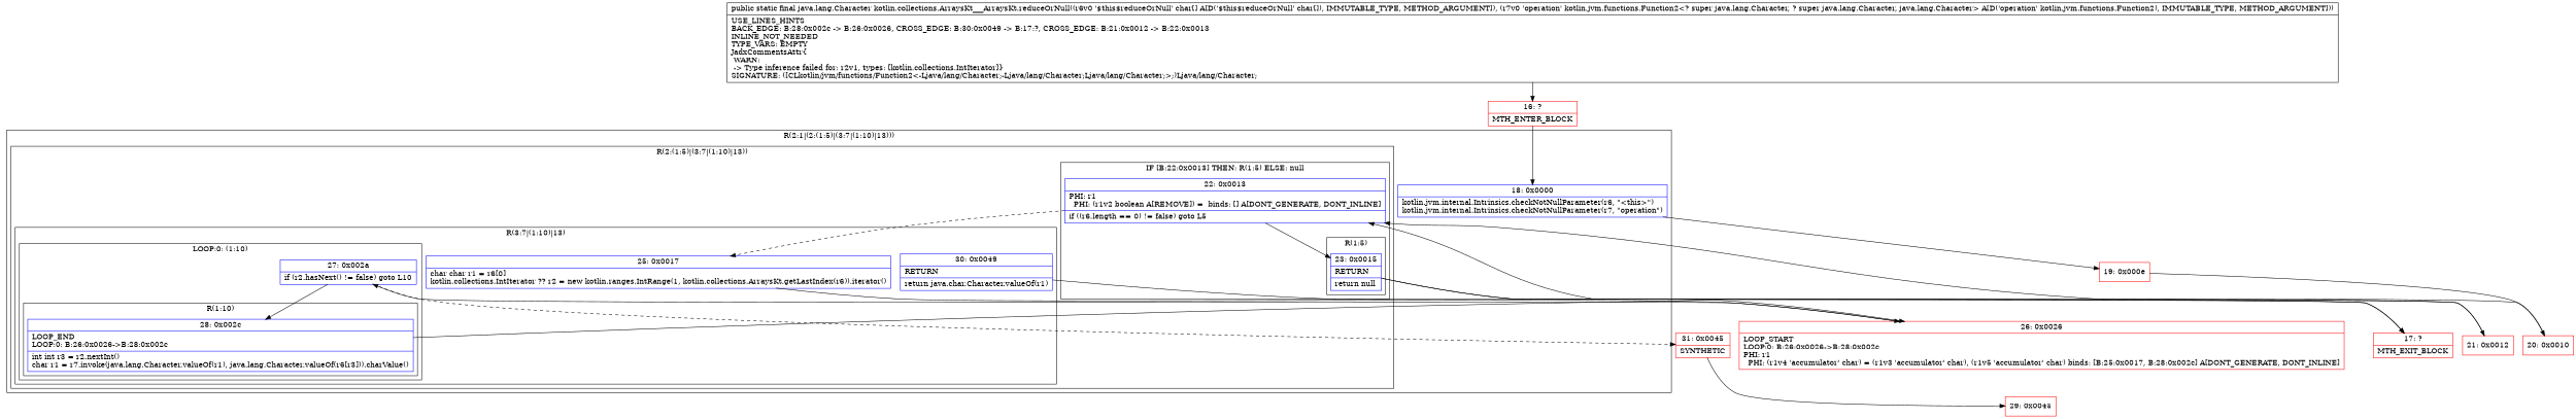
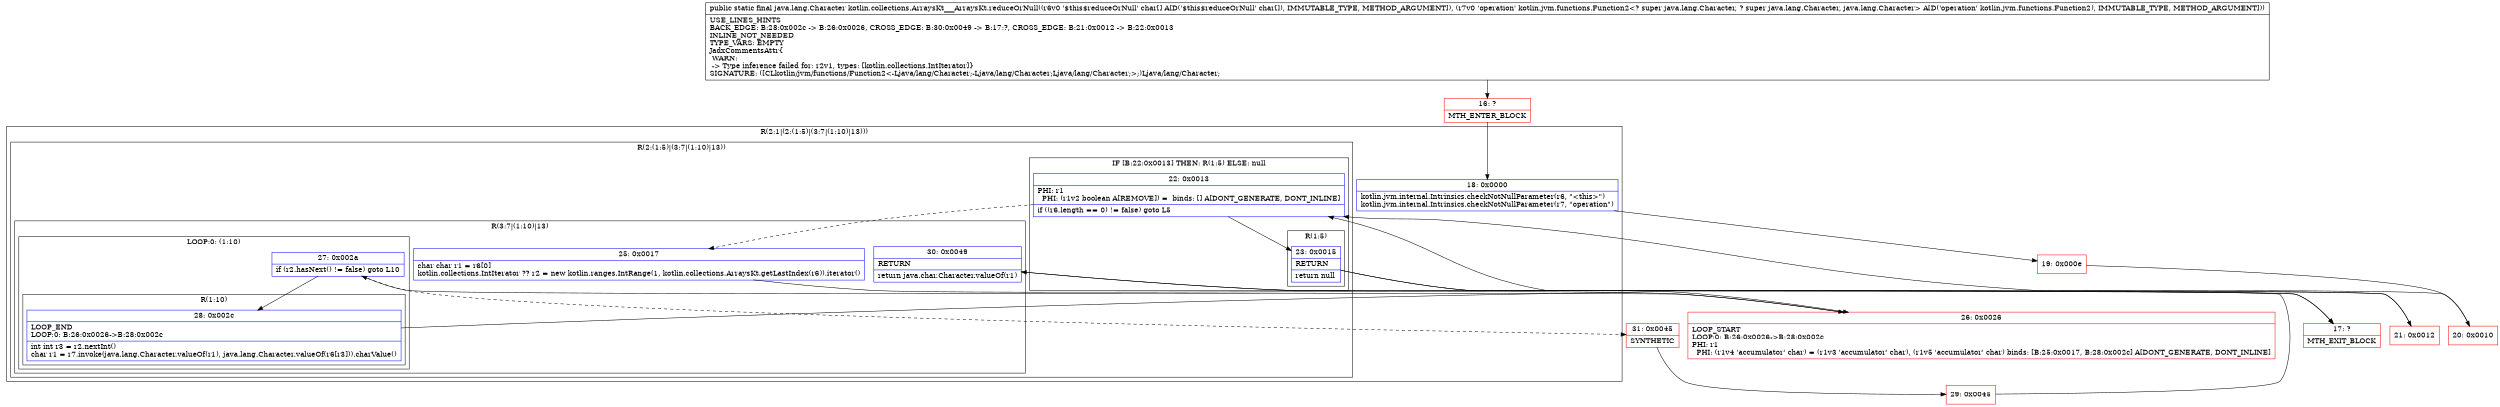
  digraph {
    node [color=red shape=record]
    n1 [color=blue label="{23\:\ 0x0015|RETURN\l|return null\l}"]
    n2 [color=blue label="{22\:\ 0x0013|PHI: r1 \l  PHI: (r1v2 boolean A[REMOVE]) =  binds: [] A[DONT_GENERATE, DONT_INLINE]\l|if ((r6.length == 0) != false) goto L5\l}"]
    n3 [color=blue label="{28\:\ 0x002c|LOOP_END\lLOOP:0: B:26:0x0026\-\>B:28:0x002c\l|int int r3 = r2.nextInt()\lchar r1 = r7.invoke(java.lang.Character.valueOf(r1), java.lang.Character.valueOf(r6[r3])).charValue()\l}"]
    n4 [color=blue label="{27\:\ 0x002a|if (r2.hasNext() != false) goto L10\l}"]
    n5 [color=blue label="{25\:\ 0x0017|char char r1 = r6[0]\lkotlin.collections.IntIterator ?? r2 = new kotlin.ranges.IntRange(1, kotlin.collections.ArraysKt.getLastIndex(r6)).iterator()\l}"]
    n6 [color=blue label="{30\:\ 0x0049|RETURN\l|return java.char.Character.valueOf(r1)\l}"]
    n7 [color=blue label="{18\:\ 0x0000|kotlin.jvm.internal.Intrinsics.checkNotNullParameter(r6, \"\<this\>\")\lkotlin.jvm.internal.Intrinsics.checkNotNullParameter(r7, \"operation\")\l}"]
    n8 [label="{17\:\ ?|MTH_EXIT_BLOCK\l}"]
    n9 [label="{21\:\ 0x0012}"]
    n10 [label="{26\:\ 0x0026|LOOP_START\lLOOP:0: B:26:0x0026\-\>B:28:0x002c\lPHI: r1 \l  PHI: (r1v4 'accumulator' char) = (r1v3 'accumulator' char), (r1v5 'accumulator' char) binds: [B:25:0x0017, B:28:0x002c] A[DONT_GENERATE, DONT_INLINE]\l}"]
    n11 [label="{31\:\ 0x0045|SYNTHETIC\l}"]
    n12 [label="{19\:\ 0x000e}"]
    n13 [label="{20\:\ 0x0010}"]
    n14 [label="{29\:\ 0x0045}"]
    n15 [label="{16\:\ ?|MTH_ENTER_BLOCK\l}"]
    n16 [label="{public static final java.lang.Character kotlin.collections.ArraysKt___ArraysKt.reduceOrNull((r6v0 '$this$reduceOrNull' char[] A[D('$this$reduceOrNull' char[]), IMMUTABLE_TYPE, METHOD_ARGUMENT]), (r7v0 'operation' kotlin.jvm.functions.Function2\<? super java.lang.Character, ? super java.lang.Character, java.lang.Character\> A[D('operation' kotlin.jvm.functions.Function2), IMMUTABLE_TYPE, METHOD_ARGUMENT]))  | USE_LINES_HINTS\lBACK_EDGE: B:28:0x002c \-\> B:26:0x0026, CROSS_EDGE: B:30:0x0049 \-\> B:17:?, CROSS_EDGE: B:21:0x0012 \-\> B:22:0x0013\lINLINE_NOT_NEEDED\lTYPE_VARS: EMPTY\lJadxCommentsAttr\{\l WARN: \l \-\> Type inference failed for: r2v1, types: [kotlin.collections.IntIterator]\}\lSIGNATURE: ([CLkotlin\/jvm\/functions\/Function2\<\-Ljava\/lang\/Character;\-Ljava\/lang\/Character;Ljava\/lang\/Character;\>;)Ljava\/lang\/Character;\l}" color=""]
    subgraph cluster_1 {
      label="R(2:1|(2:(1:5)|(3:7|(1:10)|13)))"
      n7
      subgraph cluster_2 {
        label="R(2:(1:5)|(3:7|(1:10)|13))"
        subgraph cluster_3 {
          label="IF [B:22:0x0013] THEN: R(1:5) ELSE: null"
          n2
          subgraph cluster_4 {
            label="R(1:5)"
            n1
          }
        }
        subgraph cluster_5 {
          label="R(3:7|(1:10)|13)"
          n5
          n6
          subgraph cluster_6 {
            label="LOOP:0: (1:10)"
            n4
            subgraph cluster_7 {
              label="R(1:10)"
              n3
            }
          }
        }
      }
    }
    n1 -> n8
    n1 -> n9
    n2 -> n1
    n2 -> n5 [style=dashed]
    n3 -> n10
    n4 -> n3
    n4 -> n11 [style=dashed]
    n5 -> n10
    n6 -> n8
    n7 -> n12
    n9 -> n2
    n10 -> n4
    n11 -> n14
    n12 -> n13
    n13 -> n2
+   n14 -> n6
    n15 -> n7
    n16 -> n15
  }
